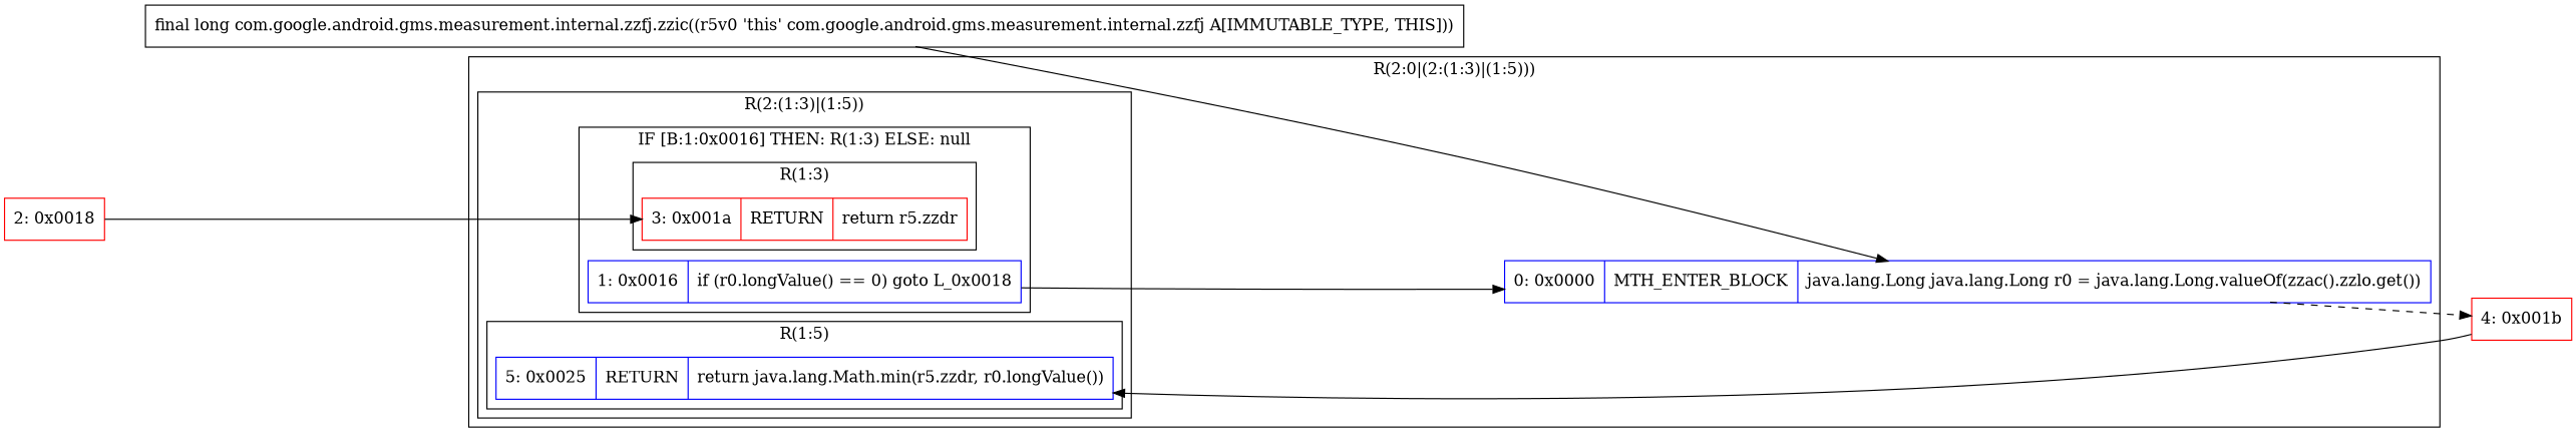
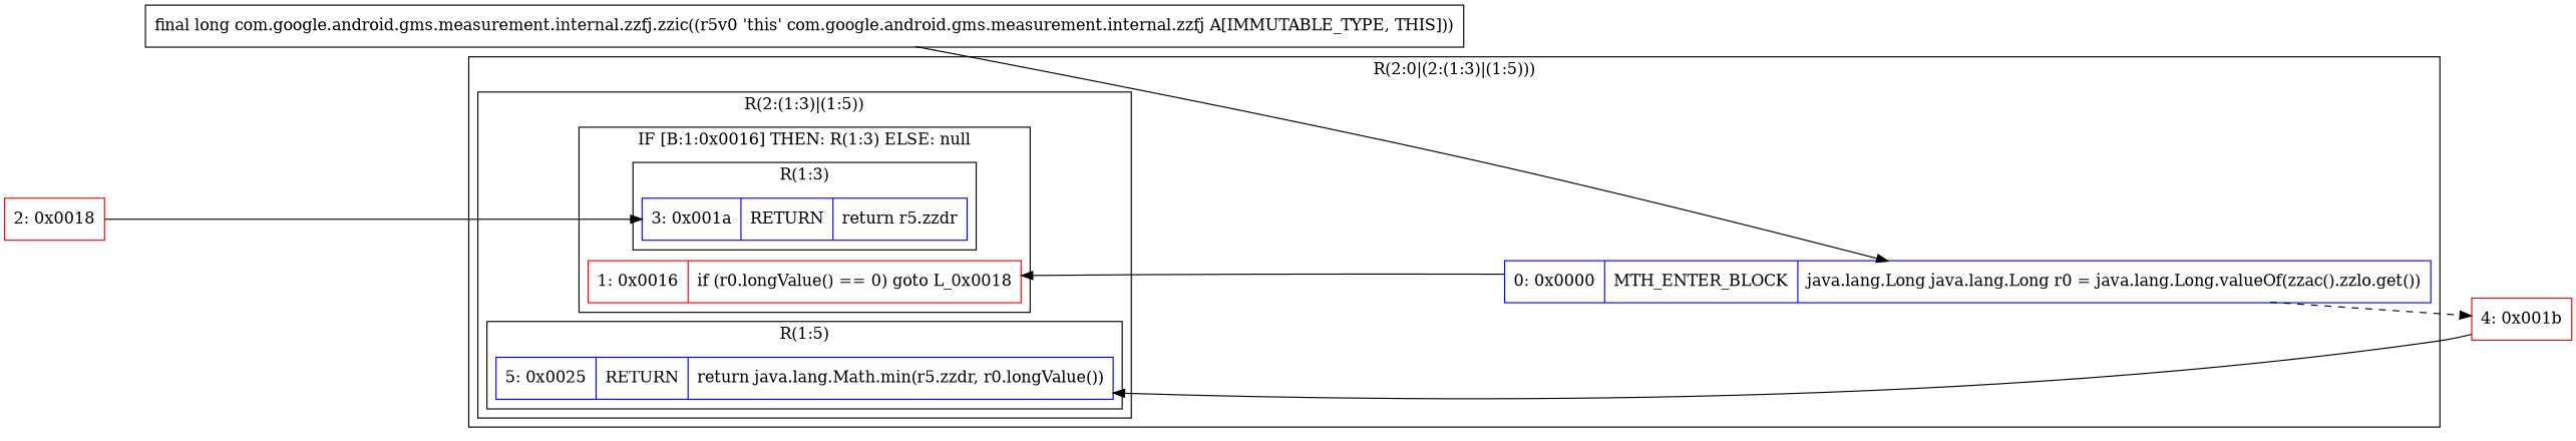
  digraph {
    rankdir=LR
    node [color=blue shape=record]
-   n1 [color=red label="{3\:\ 0x001a|RETURN\l|return r5.zzdr\l}"]
-   n2 [label="{1\:\ 0x0016|if (r0.longValue() == 0) goto L_0x0018\l}"]
+   n1 [label="{3\:\ 0x001a|RETURN\l|return r5.zzdr\l}"]
+   n2 [color=red label="{1\:\ 0x0016|if (r0.longValue() == 0) goto L_0x0018\l}"]
    n3 [label="{5\:\ 0x0025|RETURN\l|return java.lang.Math.min(r5.zzdr, r0.longValue())\l}"]
    n4 [label="{0\:\ 0x0000|MTH_ENTER_BLOCK\l|java.lang.Long java.lang.Long r0 = java.lang.Long.valueOf(zzac().zzlo.get())\l}"]
    n5 [color=red label="{4\:\ 0x001b}"]
    n6 [color=red label="{2\:\ 0x0018}"]
    n7 [label="{final long com.google.android.gms.measurement.internal.zzfj.zzic((r5v0 'this' com.google.android.gms.measurement.internal.zzfj A[IMMUTABLE_TYPE, THIS])) }" color=""]
    subgraph cluster_1 {
      label="R(2:0|(2:(1:3)|(1:5)))"
      n4
      subgraph cluster_2 {
        label="R(2:(1:3)|(1:5))"
        subgraph cluster_3 {
          label="IF [B:1:0x0016] THEN: R(1:3) ELSE: null"
          n2
          subgraph cluster_4 {
            label="R(1:3)"
            n1
          }
        }
        subgraph cluster_5 {
          label="R(1:5)"
          n3
        }
      }
    }
-   n2 -> n4
+   n4 -> n2
    n4 -> n5 [style=dashed]
    n5 -> n3
    n6 -> n1
    n7 -> n4
  }
